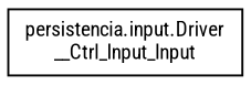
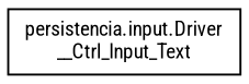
  digraph {
    rankdir=LR
    fontname="Roboto Condensed"
-   n1 [color=black fillcolor=white fontname="Roboto Condensed" fontsize=10 height=0.2 label="persistencia.input.Driver\l__Ctrl_Input_Input" shape=record style=filled width=0.4]
+   n1 [color=black fillcolor=white fontname="Roboto Condensed" fontsize=10 height=0.2 label="persistencia.input.Driver\l__Ctrl_Input_Text" shape=record style=filled width=0.4]
  }
